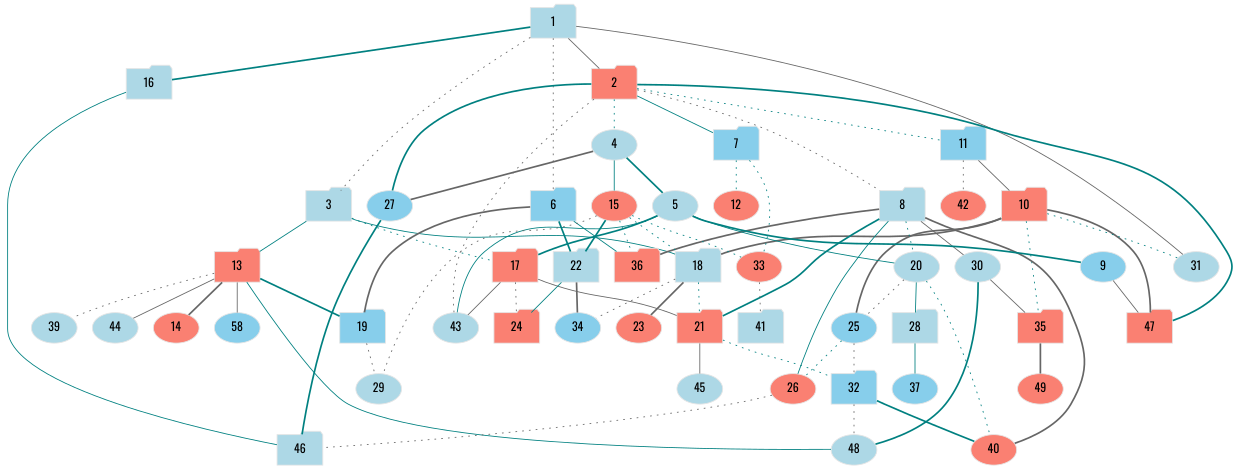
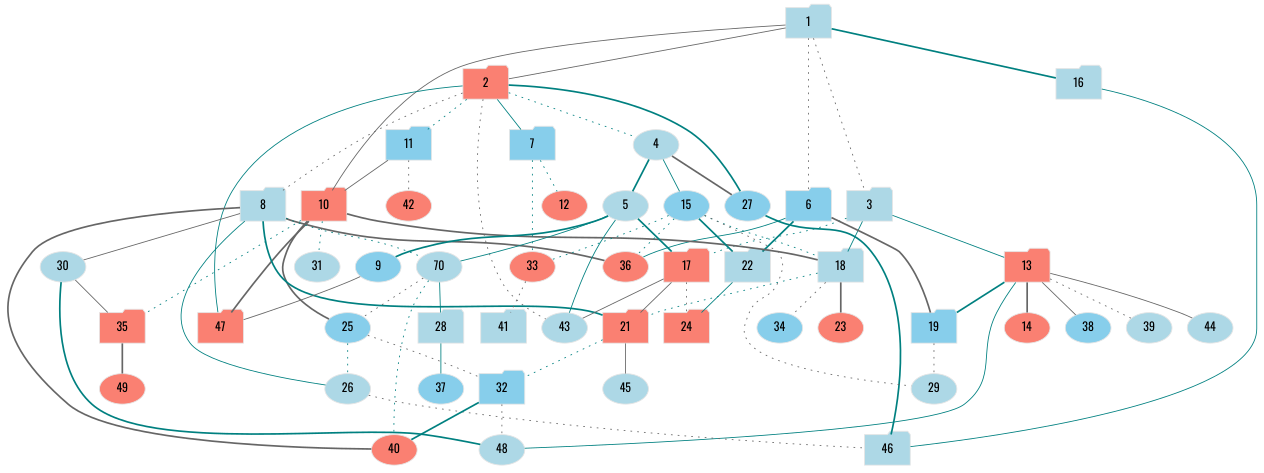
  graph {
    fontname=Oswald
    node [color=gray90 fillcolor=lightblue fontname=Oswald shape=ellipse style=filled]
    edge [color=teal fontname=Oswald style=dotted weight=1.0]
    1 [shape=folder]
    2 [fillcolor=salmon shape=folder]
    3 [shape=folder]
    6 [fillcolor=skyblue shape=folder]
    10 [fillcolor=salmon shape=folder]
    16 [shape=folder]
    4
    7 [fillcolor=skyblue shape=folder]
    8 [shape=folder]
    11 [fillcolor=skyblue shape=folder]
    27 [fillcolor=skyblue]
    43
    47 [fillcolor=salmon shape=folder]
    13 [fillcolor=salmon shape=folder]
    17 [fillcolor=salmon shape=folder]
    18 [shape=folder]
    19 [fillcolor=skyblue shape=folder]
    22 [shape=folder]
-   36 [fillcolor=salmon shape=folder]
+   36 [fillcolor=salmon]
    25 [fillcolor=skyblue]
    31
    35 [fillcolor=salmon shape=folder]
    46 [shape=folder]
    5
-   15 [fillcolor=salmon]
+   15 [fillcolor=skyblue]
    12 [fillcolor=salmon]
    33 [fillcolor=salmon]
-   20
+   20 [label=70]
    21 [fillcolor=salmon shape=folder]
-   26 [fillcolor=salmon]
+   26
    30
    40 [fillcolor=salmon]
    42 [fillcolor=salmon]
    14 [fillcolor=salmon]
-   38 [fillcolor=skyblue label=58]
+   38 [fillcolor=skyblue]
    39
    44
    48
    24 [fillcolor=salmon shape=folder]
    23 [fillcolor=salmon]
    34 [fillcolor=skyblue]
    9 [fillcolor=skyblue]
    29
    28 [shape=folder]
    41 [shape=folder]
    32 [fillcolor=skyblue shape=folder]
    45
    49 [fillcolor=salmon]
    37 [fillcolor=skyblue]
    1 -- 2 [color=gray40 style=solid]
    1 -- 3 [color=gray40]
    1 -- 6 [color=gray40]
-   1 -- 31 [color=gray40 style=solid]
+   1 -- 10 [color=gray40 style=solid]
    1 -- 16 [style=bold]
    2 -- 4
    2 -- 7 [style=solid]
    2 -- 8 [color=gray40]
    2 -- 11
    2 -- 27 [style=bold]
    2 -- 43 [color=gray40 weight=2.0]
-   2 -- 47 [style=bold]
+   2 -- 47 [style=solid]
    3 -- 13 [style=solid]
    3 -- 17
    3 -- 18 [style=solid weight=2.0]
    6 -- 19 [color=gray40 style=bold]
    6 -- 22 [style=bold]
    6 -- 36 [style=solid]
    10 -- 47 [color=gray40 style=bold]
    10 -- 18 [color=gray40 style=bold]
    10 -- 25 [color=gray40 style=bold]
    10 -- 31
    10 -- 35
    16 -- 46 [style=solid]
    4 -- 27 [color=gray40 style=bold]
    4 -- 5 [style=bold]
    4 -- 15 [style=solid]
    7 -- 12
    7 -- 33
    8 -- 36 [color=gray40 style=bold]
    8 -- 20 [weight=2.0]
    8 -- 21 [style=bold]
    8 -- 26 [style=solid]
    8 -- 30 [color=gray40 style=solid weight=2.0]
    8 -- 40 [color=gray40 style=bold]
    11 -- 10 [color=gray40 style=solid]
    11 -- 42 [color=gray40]
    27 -- 46 [style=bold]
    13 -- 19 [style=bold]
    13 -- 14 [color=gray40 style=bold]
    13 -- 38 [color=gray40 style=solid]
    13 -- 39 [color=gray40]
    13 -- 44 [color=gray40 style=solid]
    13 -- 48 [style=solid]
    17 -- 43 [color=gray40 style=solid]
    17 -- 21 [color=gray40 style=solid]
    17 -- 24 [color=gray40]
    18 -- 21
    18 -- 23 [color=gray40 style=bold]
    18 -- 34 [color=gray40]
    19 -- 29 [color=gray40 weight=2.0]
    22 -- 24 [style=solid]
-   22 -- 34 [color=gray40 style=bold]
    25 -- 26
    25 -- 32 [color=gray40]
    35 -- 49 [color=gray40 style=bold]
    5 -- 43 [style=solid]
    5 -- 17 [style=bold]
    5 -- 20 [style=solid]
    5 -- 9 [style=bold]
    15 -- 18
    15 -- 22 [style=bold]
    15 -- 36
    15 -- 33 [weight=2.0]
    15 -- 29 [color=gray40]
    33 -- 41 [color=gray40]
    20 -- 25 [color=gray40]
    20 -- 40
    20 -- 28 [style=solid]
    21 -- 32
    21 -- 45 [color=gray40 style=solid weight=2.0]
    26 -- 46 [color=gray40]
    30 -- 35 [color=gray40 style=solid]
    30 -- 48 [style=bold]
    9 -- 47 [color=gray40 style=solid]
    28 -- 37 [style=solid]
    32 -- 40 [style=bold]
    32 -- 48 [color=gray40]
  }
